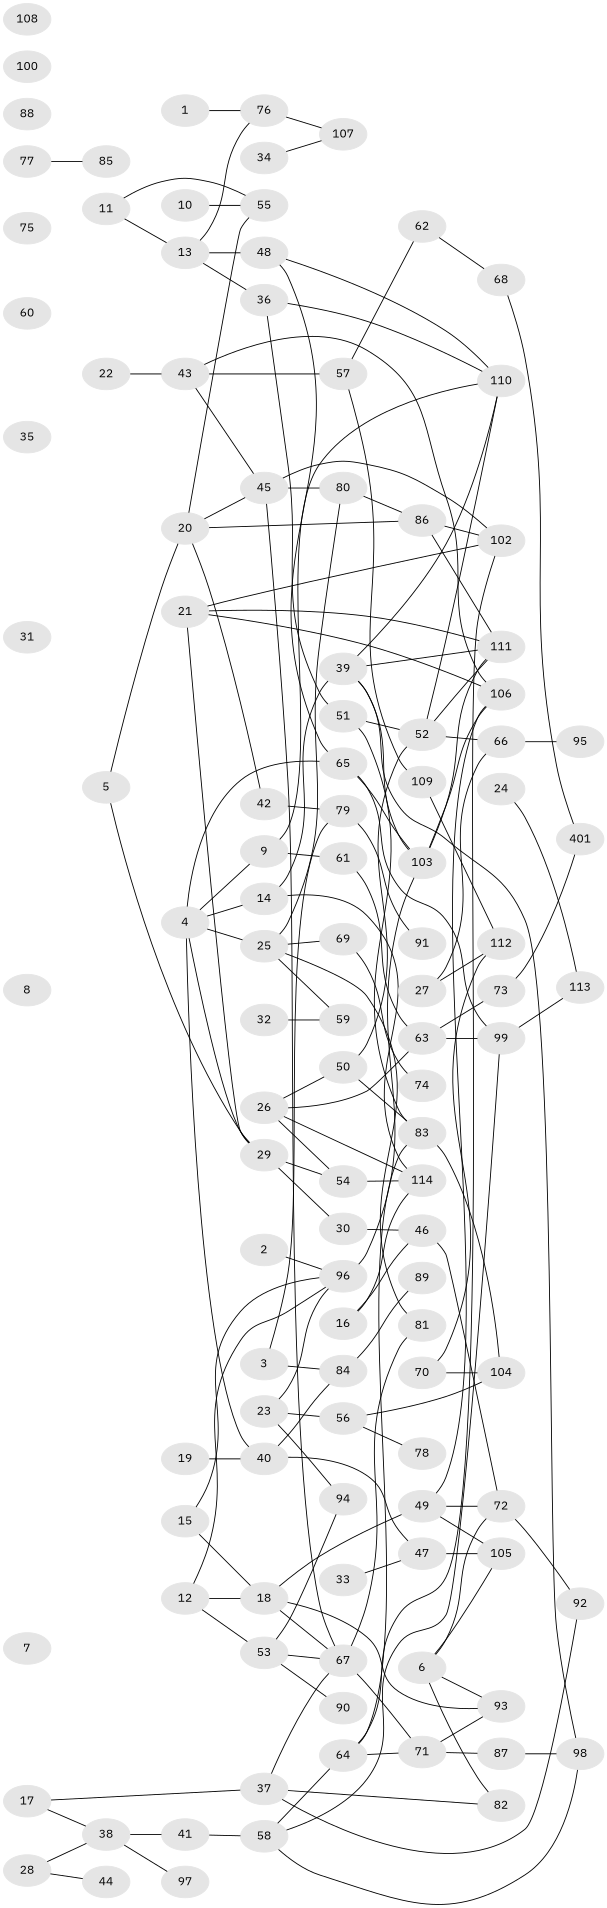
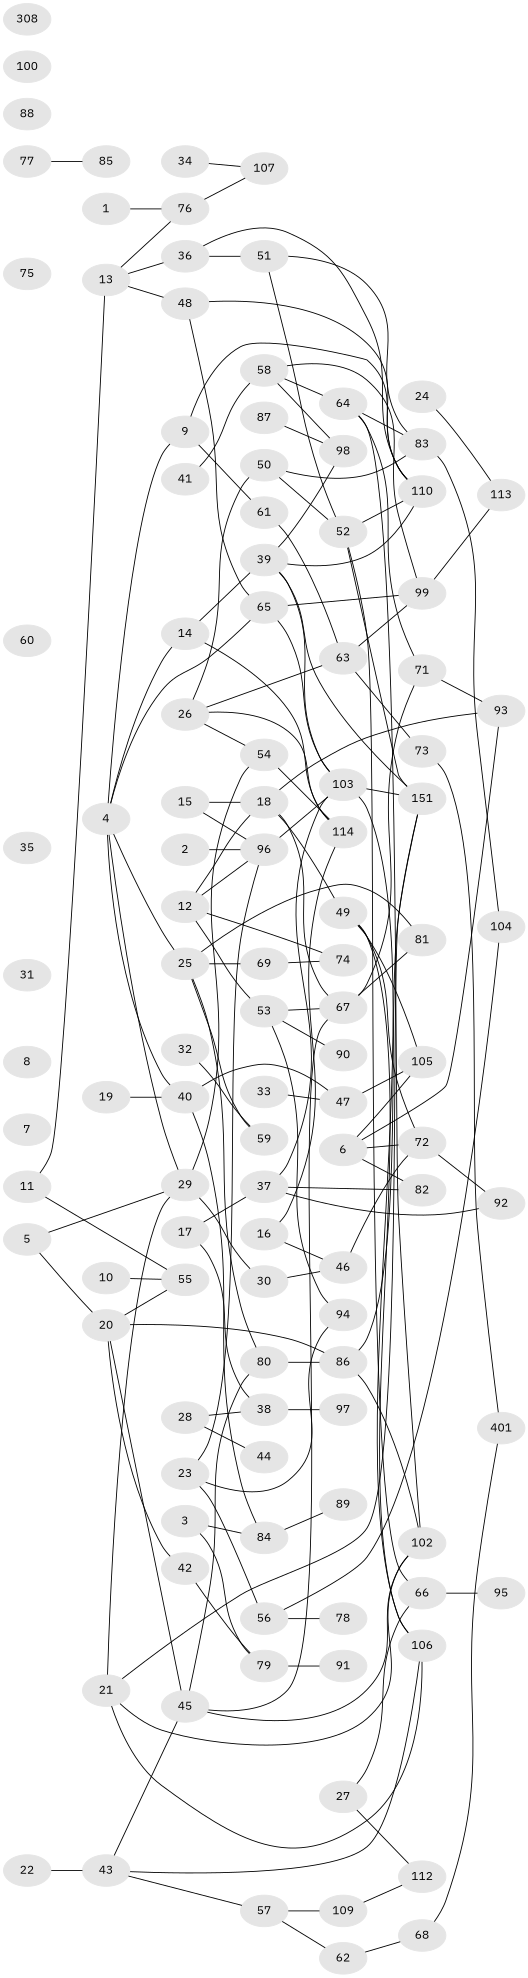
  graph {
    fontname="IBM Plex Sans"
    rankdir=LR
    node [color=gray90 fontname="IBM Plex Sans" style=filled]
    edge [fontname="IBM Plex Sans"]
    1
    76
    107
    2
    96
    103
    3
    79
    84
    91
    89
    4
    9
    14
    25
    29
    40
    65
    61
    110
    39
    114
    59
    69
    80
    81
    54
    30
    47
    99
    5
    20
    55
    42
    45
    86
    6
    72
    82
    93
    105
    92
    7
    8
    63
    10
    11
    13
    36
    48
    12
    18
    53
    74
    49
    67
    90
    94
    51
-   111
+   111 [label=151]
    98
    15
    16
    46
    17
    37
    38
    41
    97
    106
    71
    19
    102
    21
    22
    43
    57
    23
    56
    78
    104
    24
    113
    26
    50
    52
    83
    73
    27
    66
    112
    95
    28
    44
    31
    32
    33
    34
    35
    58
    64
    62
    109
    68
    60
    n106 [label=401]
    87
-   70
    75
    77
    85
    88
    100
-   108
+   108 [label=308]
    1 -- 76
    76 -- 107
    2 -- 96
    96 -- 103
    103 -- 111
    103 -- 106
    3 -- 79
    3 -- 84
    79 -- 91
    84 -- 89
    4 -- 9
    4 -- 14
    4 -- 25
    4 -- 29
    4 -- 40
    4 -- 65
    9 -- 61
    9 -- 110
    14 -- 39
    14 -- 114
    25 -- 59
    25 -- 69
    25 -- 80
    25 -- 81
    29 -- 54
    29 -- 30
    40 -- 84
    40 -- 47
    65 -- 103
    65 -- 99
    61 -- 63
    39 -- 103
    39 -- 110
    39 -- 111
    39 -- 98
    69 -- 74
    80 -- 86
    54 -- 114
    30 -- 46
    47 -- 105
    99 -- 113
    5 -- 29
    5 -- 20
    20 -- 55
    20 -- 42
    20 -- 45
    20 -- 86
    42 -- 79
    45 -- 80
    45 -- 67
    45 -- 102
    86 -- 111
    86 -- 102
    6 -- 72
    6 -- 82
    6 -- 93
    6 -- 105
    72 -- 92
    63 -- 99
    63 -- 73
    10 -- 55
    11 -- 55
    11 -- 13
    13 -- 76
    13 -- 36
    13 -- 48
    36 -- 110
    36 -- 51
    48 -- 65
    48 -- 110
    12 -- 96
    12 -- 18
    12 -- 53
+   12 -- 74
    18 -- 93
    18 -- 49
    18 -- 67
    53 -- 67
    53 -- 90
    53 -- 94
    49 -- 72
    49 -- 105
    49 -- 106
    67 -- 81
    67 -- 71
    51 -- 52
    51 -- 83
    15 -- 96
    15 -- 18
    16 -- 114
    16 -- 46
    46 -- 72
    17 -- 37
    17 -- 38
-   37 -- 67
+   37 -- 103
    37 -- 82
    37 -- 92
-   38 -- 41
    38 -- 97
    41 -- 58
    71 -- 93
-   71 -- 87
    19 -- 40
    21 -- 29
    21 -- 111
    21 -- 106
    21 -- 102
    22 -- 43
    43 -- 45
    43 -- 106
    43 -- 57
    57 -- 62
    57 -- 109
    23 -- 96
    23 -- 94
    23 -- 56
    56 -- 78
    56 -- 104
    24 -- 113
    26 -- 114
    26 -- 54
    26 -- 63
    26 -- 50
    50 -- 52
    50 -- 83
    52 -- 110
    52 -- 111
    52 -- 66
    83 -- 104
    73 -- n106
    27 -- 66
    27 -- 112
    66 -- 95
    28 -- 38
    28 -- 44
    32 -- 59
    33 -- 47
    34 -- 107
    58 -- 99
    58 -- 98
    58 -- 64
    64 -- 71
    64 -- 102
    64 -- 83
    62 -- 68
    109 -- 112
    68 -- n106
    87 -- 98
-   70 -- 104
-   70 -- 112
    77 -- 85
  }
